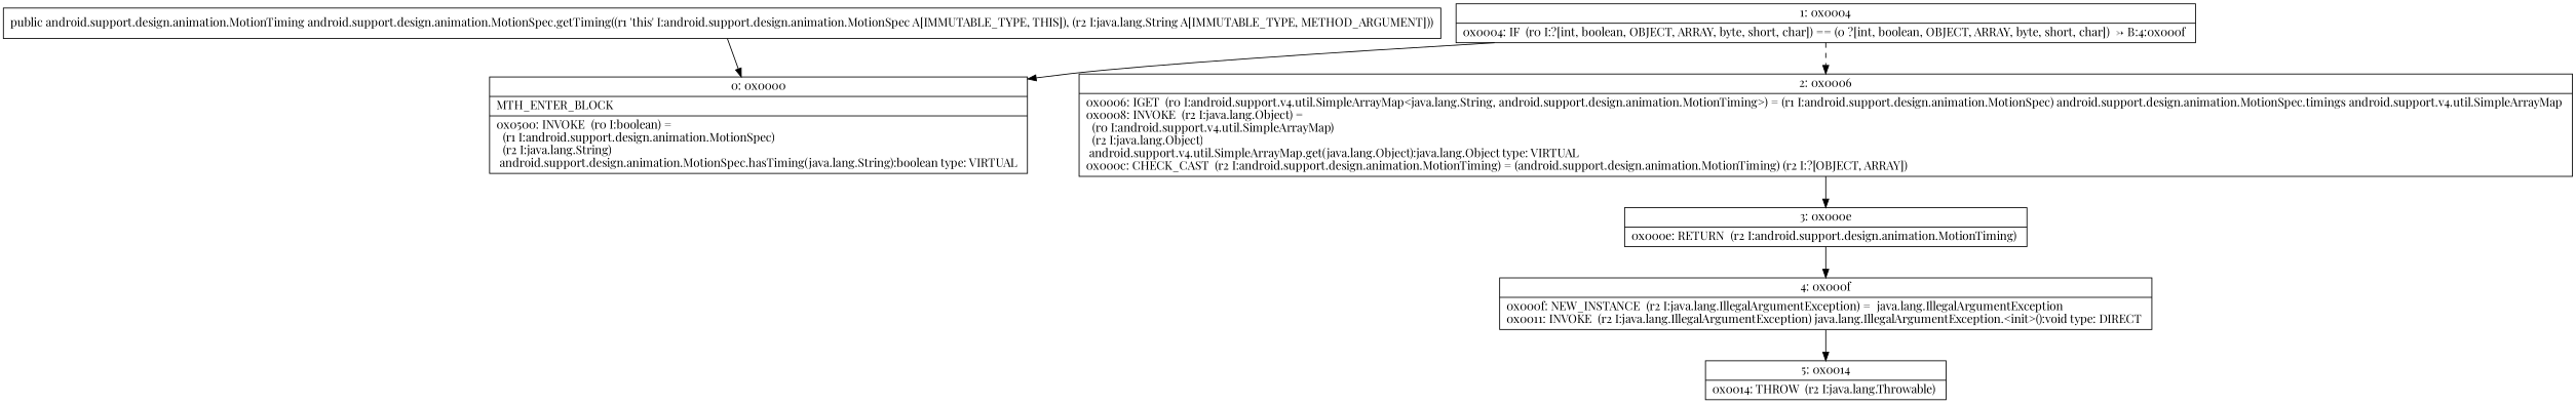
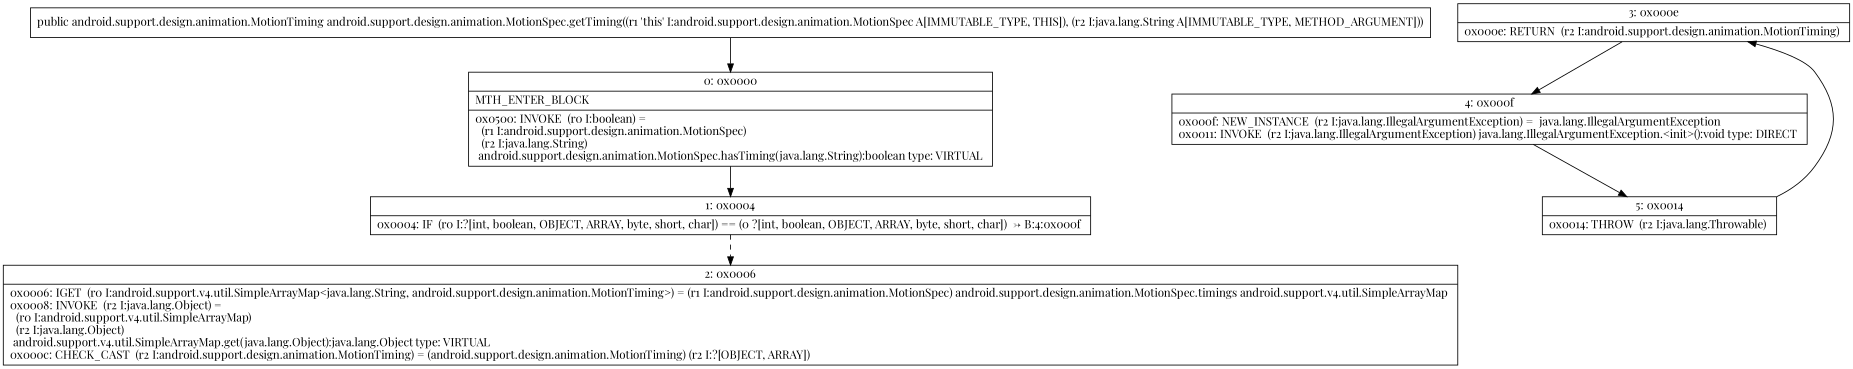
  digraph {
    fontname="Playfair Display"
    node [fontname="Playfair Display" shape=record]
    edge [fontname="Playfair Display"]
    n1 [label="{0\:\ 0x0000|MTH_ENTER_BLOCK\l|0x0500: INVOKE  (r0 I:boolean) = \l  (r1 I:android.support.design.animation.MotionSpec)\l  (r2 I:java.lang.String)\l android.support.design.animation.MotionSpec.hasTiming(java.lang.String):boolean type: VIRTUAL \l}"]
    n2 [label="{1\:\ 0x0004|0x0004: IF  (r0 I:?[int, boolean, OBJECT, ARRAY, byte, short, char]) == (0 ?[int, boolean, OBJECT, ARRAY, byte, short, char])  \-\> B:4:0x000f \l}"]
    n3 [label="{2\:\ 0x0006|0x0006: IGET  (r0 I:android.support.v4.util.SimpleArrayMap\<java.lang.String, android.support.design.animation.MotionTiming\>) = (r1 I:android.support.design.animation.MotionSpec) android.support.design.animation.MotionSpec.timings android.support.v4.util.SimpleArrayMap \l0x0008: INVOKE  (r2 I:java.lang.Object) = \l  (r0 I:android.support.v4.util.SimpleArrayMap)\l  (r2 I:java.lang.Object)\l android.support.v4.util.SimpleArrayMap.get(java.lang.Object):java.lang.Object type: VIRTUAL \l0x000c: CHECK_CAST  (r2 I:android.support.design.animation.MotionTiming) = (android.support.design.animation.MotionTiming) (r2 I:?[OBJECT, ARRAY]) \l}"]
    n4 [label="{3\:\ 0x000e|0x000e: RETURN  (r2 I:android.support.design.animation.MotionTiming) \l}"]
    n5 [label="{4\:\ 0x000f|0x000f: NEW_INSTANCE  (r2 I:java.lang.IllegalArgumentException) =  java.lang.IllegalArgumentException \l0x0011: INVOKE  (r2 I:java.lang.IllegalArgumentException) java.lang.IllegalArgumentException.\<init\>():void type: DIRECT \l}"]
    n6 [label="{5\:\ 0x0014|0x0014: THROW  (r2 I:java.lang.Throwable) \l}"]
    n7 [label="{public android.support.design.animation.MotionTiming android.support.design.animation.MotionSpec.getTiming((r1 'this' I:android.support.design.animation.MotionSpec A[IMMUTABLE_TYPE, THIS]), (r2 I:java.lang.String A[IMMUTABLE_TYPE, METHOD_ARGUMENT])) }"]
-   n2 -> n1
+   n1 -> n2
    n2 -> n3 [style=dashed]
-   n3 -> n4
+   n6 -> n4
    n4 -> n5
    n5 -> n6
    n7 -> n1
  }
